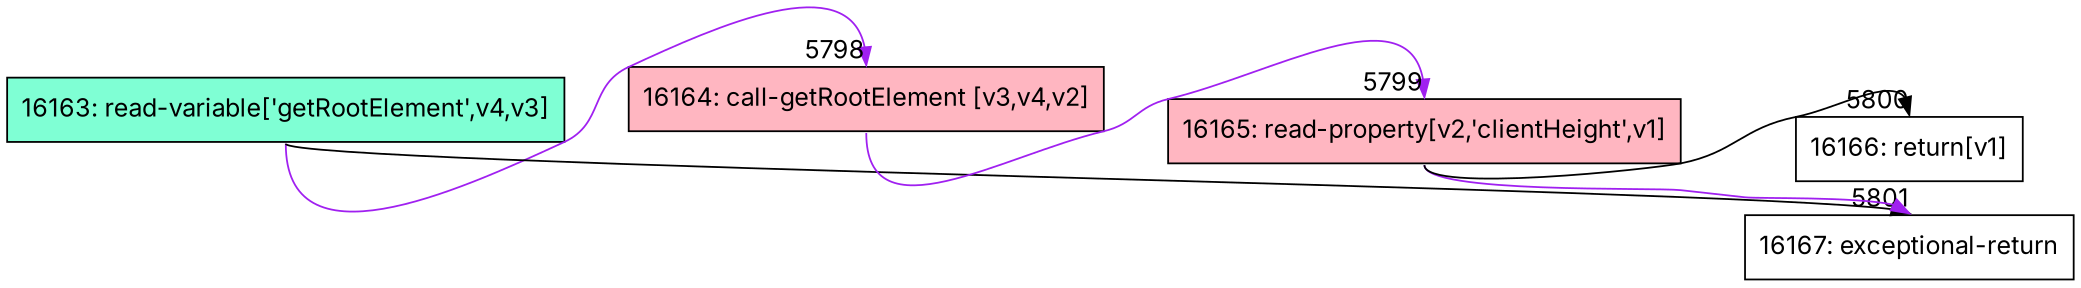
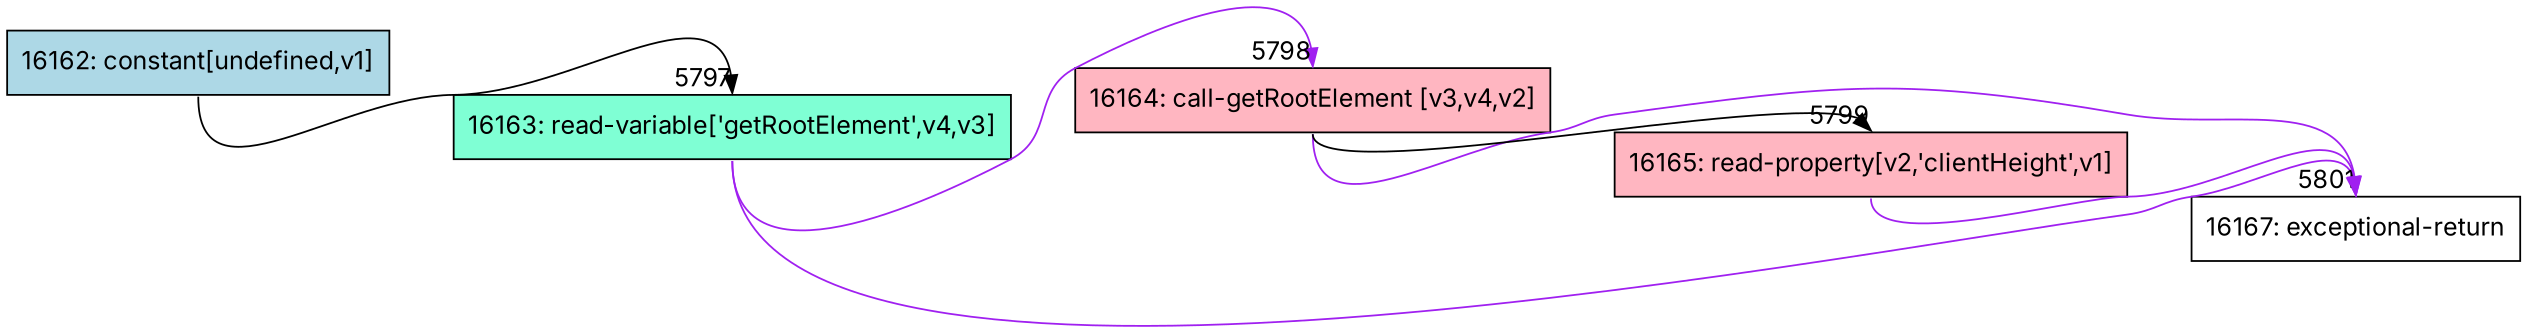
  digraph {
    fontname=Inter
    rankdir=LR
    node [fillcolor=lightpink fontname=Inter shape=record style=filled]
    edge [color=purple fontname=Inter headport=n tailport=s]
+   n1 [fillcolor=lightblue label="{16162: constant[undefined,v1]}"]
    n2 [fillcolor=aquamarine label="{16163: read-variable['getRootElement',v4,v3]}"]
    n3 [label="{16164: call-getRootElement [v3,v4,v2]}"]
    n4 [fillcolor=white label="{16167: exceptional-return}"]
    n5 [label="{16165: read-property[v2,'clientHeight',v1]}"]
-   n6 [fillcolor=white label="{16166: return[v1]}"]
+   n1 -> n2 [color=black headlabel="      5797"]
    n2 -> n3 [headlabel="      5798"]
-   n2 -> n4 [color=black headlabel="      5801"]
-   n3 -> n5 [headlabel="      5799"]
+   n2 -> n4 [headlabel="      5801"]
+   n3 -> n4
+   n3 -> n5 [color=black headlabel="      5799"]
    n5 -> n4
-   n5 -> n6 [color=black headlabel="      5800"]
  }
